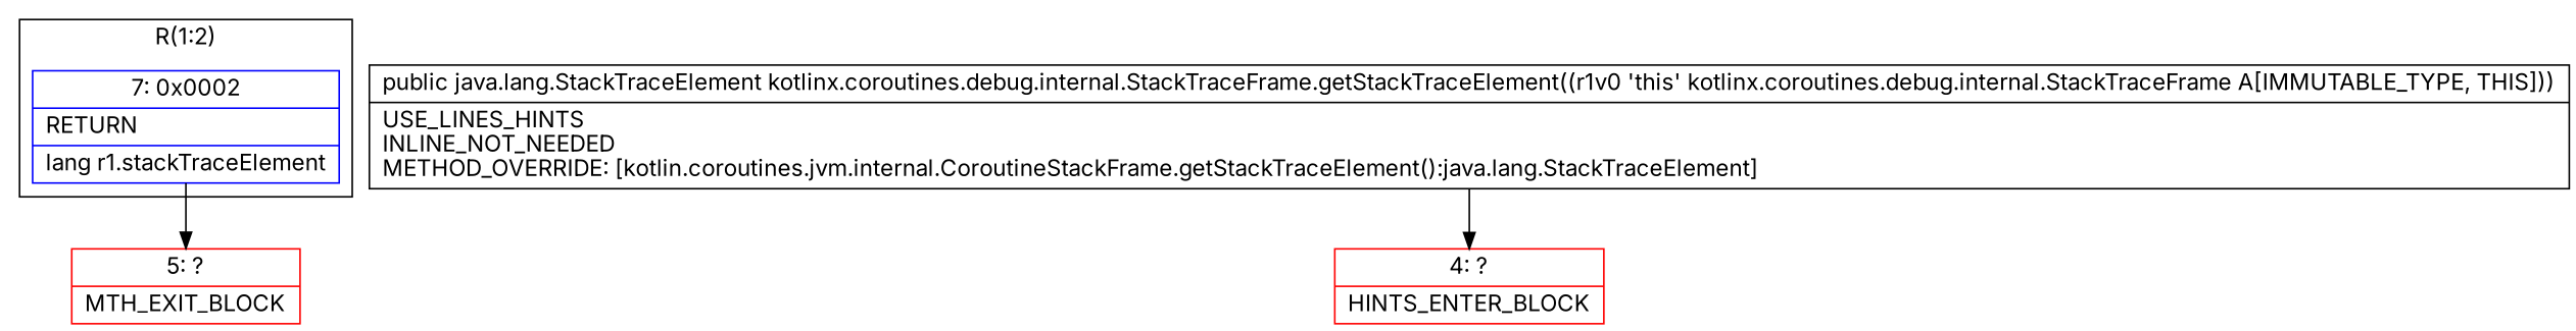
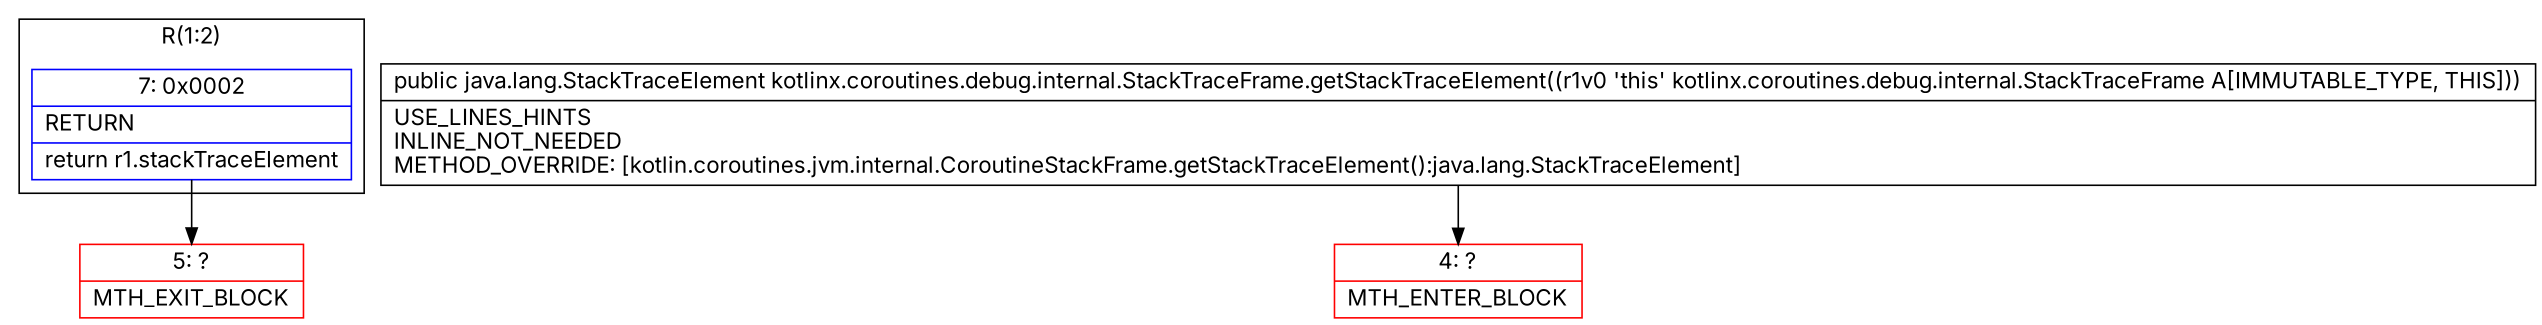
  digraph {
    fontname=Inter
    node [color=red fontname=Inter shape=record]
    edge [fontname=Inter]
-   n1 [color=blue label="{7\:\ 0x0002|RETURN\l|lang r1.stackTraceElement\l}"]
+   n1 [color=blue label="{7\:\ 0x0002|RETURN\l|return r1.stackTraceElement\l}"]
    n2 [label="{5\:\ ?|MTH_EXIT_BLOCK\l}"]
-   n3 [label="{4\:\ ?|HINTS_ENTER_BLOCK\l}"]
+   n3 [label="{4\:\ ?|MTH_ENTER_BLOCK\l}"]
    n4 [label="{public java.lang.StackTraceElement kotlinx.coroutines.debug.internal.StackTraceFrame.getStackTraceElement((r1v0 'this' kotlinx.coroutines.debug.internal.StackTraceFrame A[IMMUTABLE_TYPE, THIS]))  | USE_LINES_HINTS\lINLINE_NOT_NEEDED\lMETHOD_OVERRIDE: [kotlin.coroutines.jvm.internal.CoroutineStackFrame.getStackTraceElement():java.lang.StackTraceElement]\l}" color=""]
    subgraph cluster_1 {
      label="R(1:2)"
      n1
    }
    n1 -> n2
    n4 -> n3
  }
